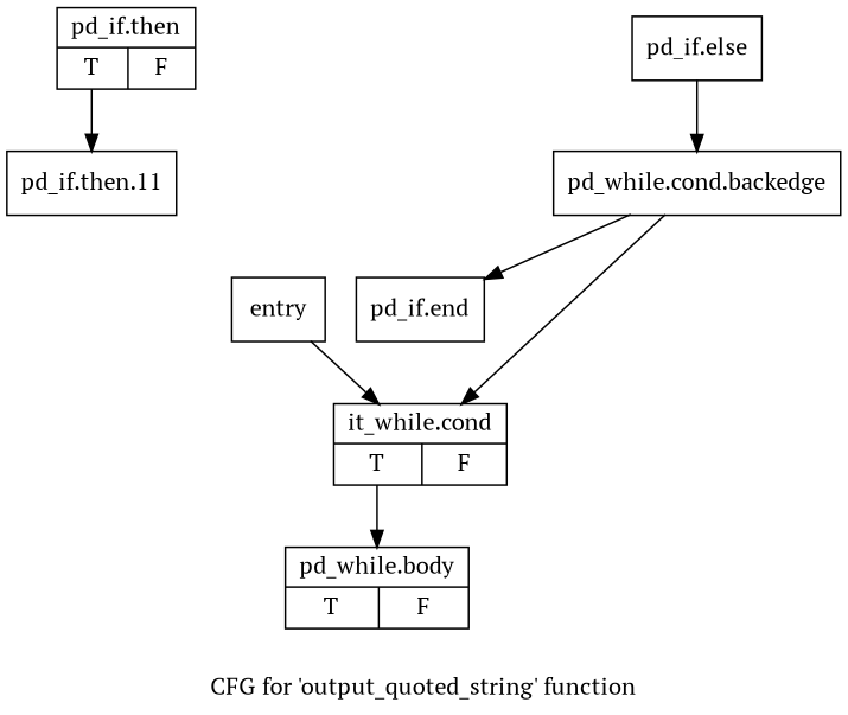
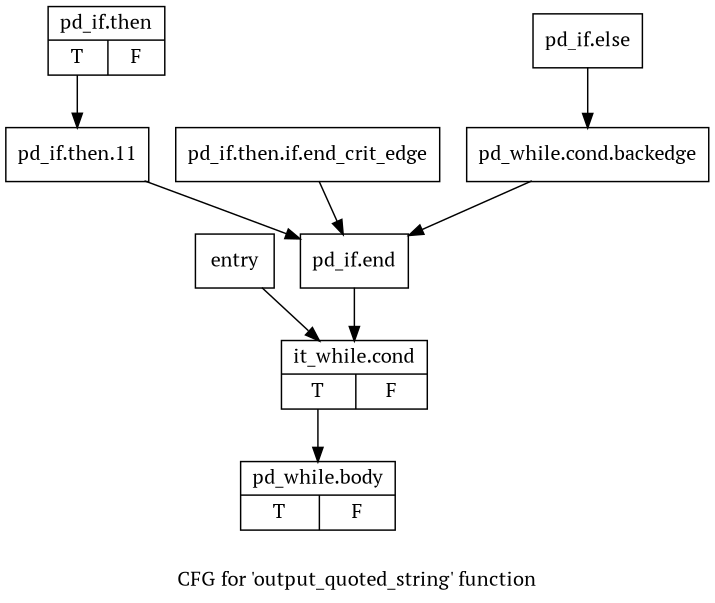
  digraph {
    fontname="PT Serif"
    label="CFG for 'output_quoted_string' function"
    node [fontname="PT Serif" shape=record]
    edge [fontname="PT Serif"]
    n1 [label="{entry}"]
    n2 [label="{it_while.cond|{<s0>T|<s1>F}}"]
    n3 [label="{pd_while.body|{<s0>T|<s1>F}}"]
    n4 [label="{pd_if.then|{<s0>T|<s1>F}}"]
    n5 [label="{pd_if.then.11}"]
    n6 [label="{pd_if.else}"]
    n7 [label="{pd_while.cond.backedge}"]
    n8 [label="{pd_if.end}"]
+   n9 [label="{pd_if.then.if.end_crit_edge}"]
    n1 -> n2
    n2 -> n3 [tailport=s0]
    n4 -> n5 [tailport=s0]
+   n5 -> n8
    n6 -> n7
-   n7 -> n2
+   n8 -> n2
    n7 -> n8
+   n9 -> n8
  }
